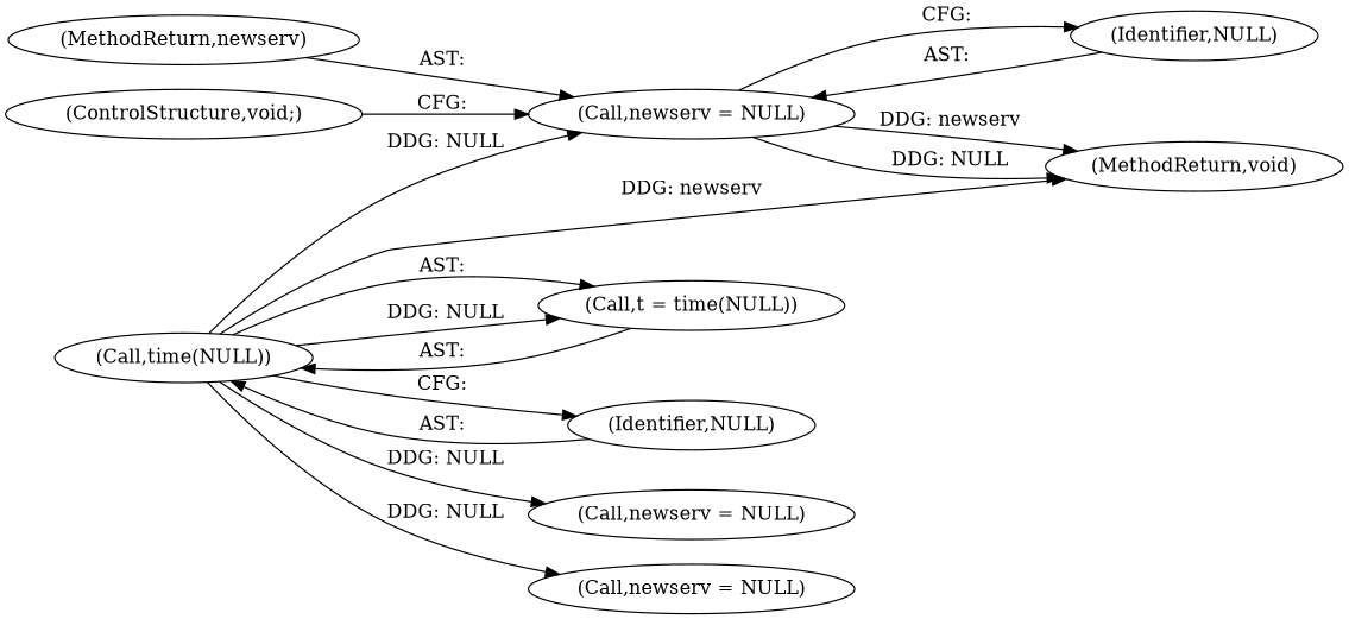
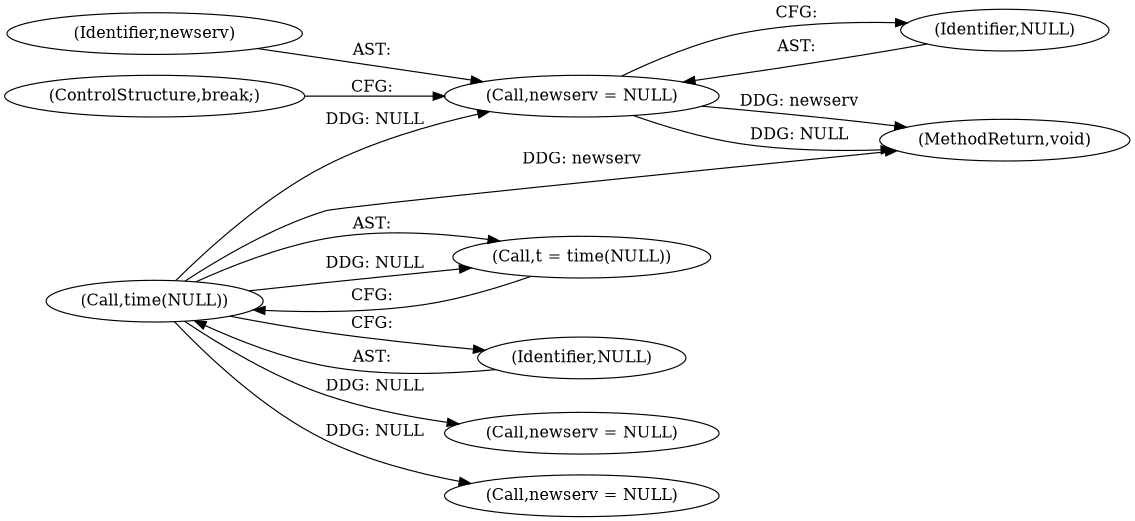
  digraph {
    rankdir=LR
    n1 [label="(Call,newserv = NULL)"]
    n2 [label="(Identifier,NULL)"]
    n3 [label="(MethodReturn,void)"]
    n4 [label="(Call,time(NULL))"]
    n5 [label="(Call,t = time(NULL))"]
    n6 [label="(Identifier,NULL)"]
    n7 [label="(Call,newserv = NULL)"]
    n8 [label="(Call,newserv = NULL)"]
-   n9 [label="(MethodReturn,newserv)"]
-   n10 [label="(ControlStructure,void;)"]
+   n9 [label="(Identifier,newserv)"]
+   n10 [label="(ControlStructure,break;)"]
    n1 -> n2 [label="CFG: "]
    n1 -> n3 [label="DDG: newserv"]
    n1 -> n3 [label="DDG: NULL"]
    n2 -> n1 [label="AST: "]
    n4 -> n1 [label="DDG: NULL"]
    n4 -> n3 [label="DDG: newserv"]
    n4 -> n5 [label="AST: "]
    n4 -> n5 [label="DDG: NULL"]
    n4 -> n6 [label="CFG: "]
    n4 -> n7 [label="DDG: NULL"]
    n4 -> n8 [label="DDG: NULL"]
-   n5 -> n4 [label="AST: "]
+   n5 -> n4 [label="CFG: "]
    n6 -> n4 [label="AST: "]
    n9 -> n1 [label="AST: "]
    n10 -> n1 [label="CFG: "]
  }
